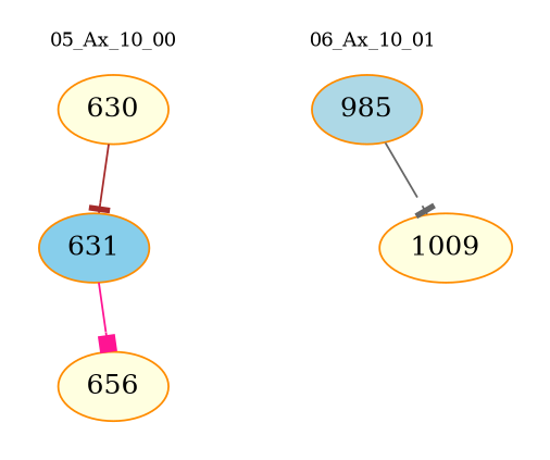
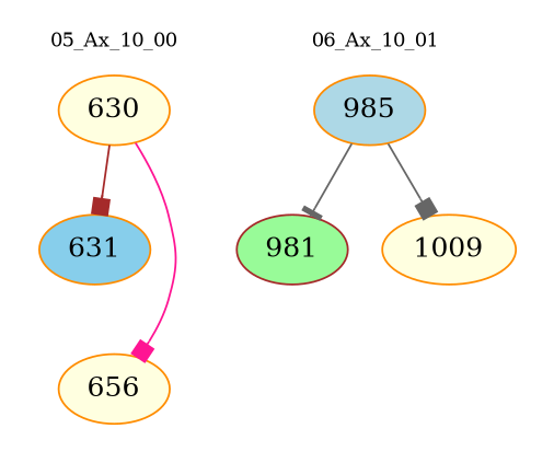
  digraph {
    node [color=darkorange fillcolor=lightyellow style=filled]
    edge [arrowhead=tee color=gray40]
    n1 [label=630]
    n2 [fillcolor=skyblue label=631]
    n3 [label=656]
    n4 [fillcolor=lightblue label=985]
+   n5 [color=brown fillcolor=palegreen label=981]
    n6 [label=1009]
    subgraph cluster_1 {
      color=white
      fontsize=10
      label="05_Ax_10_00"
      n1
      n2
      n3
    }
    subgraph cluster_2 {
      color=white
      fontsize=10
      label="06_Ax_10_01"
      n4
+     n5
      n6
    }
-   n1 -> n2 [color=brown]
-   n2 -> n3 [arrowhead=box color=deeppink]
-   n4 -> n6
+   n1 -> n2 [arrowhead=box color=brown]
+   n1 -> n3 [arrowhead=box color=deeppink]
+   n4 -> n5
+   n4 -> n6 [arrowhead=box]
  }
